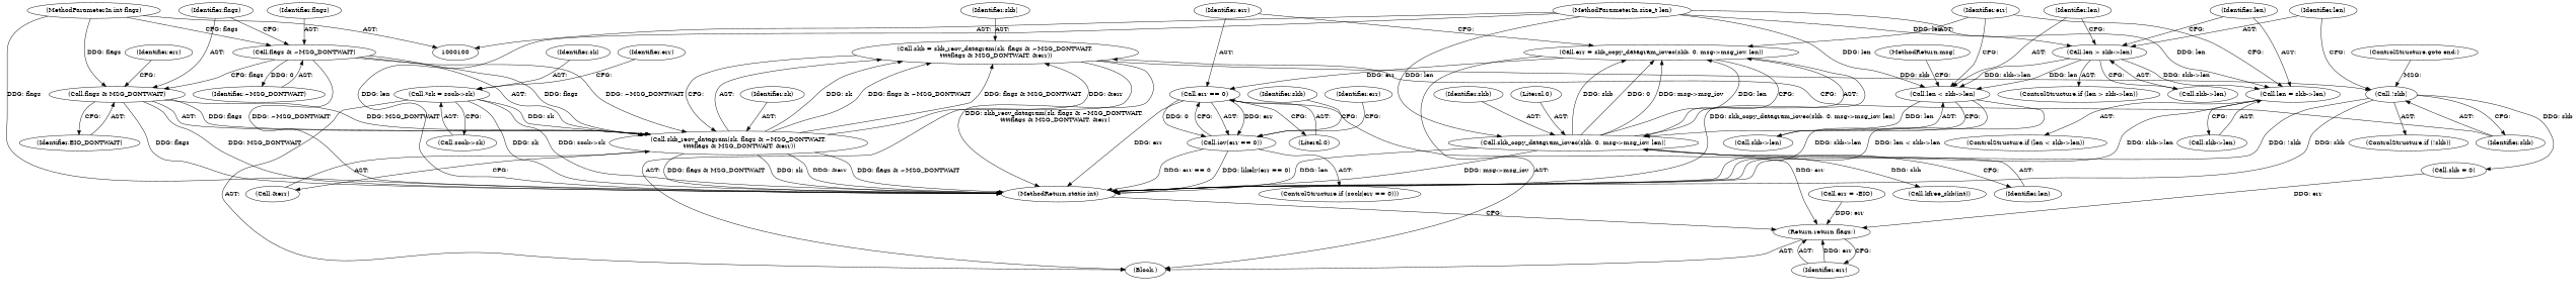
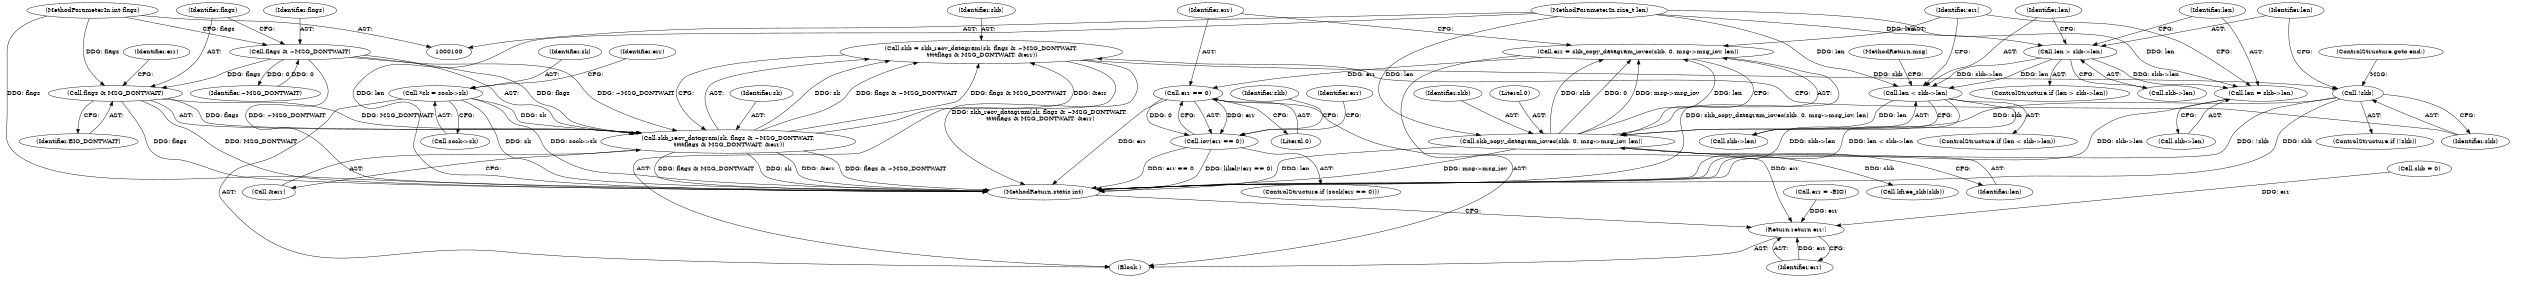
  digraph {
    n1 [label="(Call,err = skb_copy_datagram_iovec(skb, 0, msg->msg_iov, len))"]
    n2 [label="(Call,skb_copy_datagram_iovec(skb, 0, msg->msg_iov, len))"]
    n3 [label="(Call,err == 0)"]
    n4 [label="(MethodReturn,static int)"]
    n5 [label="(Block,)"]
    n6 [label="(Identifier,len)"]
-   n7 [label="(Call,kfree_skb(int))"]
+   n7 [label="(Call,kfree_skb(skb))"]
    n8 [label="(Call,iov(err == 0))"]
-   n9 [label="(Return,return flags;)"]
+   n9 [label="(Return,return err;)"]
    n10 [label="(Literal,0)"]
    n11 [label="(Call,!skb)"]
    n12 [label="(Identifier,skb)"]
    n13 [label="(ControlStructure,if (!skb))"]
    n14 [label="(Call,skb = skb_recv_datagram(sk, flags & ~MSG_DONTWAIT,\n \t\t\t\tflags & MSG_DONTWAIT, &err))"]
    n15 [label="(Call,skb_recv_datagram(sk, flags & ~MSG_DONTWAIT,\n \t\t\t\tflags & MSG_DONTWAIT, &err))"]
    n16 [label="(Call,&err)"]
    n17 [label="(Call,*sk = sock->sk)"]
    n18 [label="(Call,sock->sk)"]
    n19 [label="(Call,flags & ~MSG_DONTWAIT)"]
    n20 [label="(Call,flags & MSG_DONTWAIT)"]
    n21 [label="(Identifier,~MSG_DONTWAIT)"]
    n22 [label="(Identifier,EIO_DONTWAIT)"]
    n23 [label="(MethodParameterIn,int flags)"]
    1000100
    n25 [label="(Call,len < skb->len)"]
    n26 [label="(ControlStructure,if (len < skb->len))"]
    n27 [label="(Call,skb->len)"]
    n28 [label="(Call,len > skb->len)"]
    n29 [label="(Call,len = skb->len)"]
    n30 [label="(Call,skb->len)"]
    n31 [label="(ControlStructure,if (len > skb->len))"]
    n32 [label="(Call,skb->len)"]
    n33 [label="(MethodParameterIn,size_t len)"]
    n34 [label="(ControlStructure,if (sock(err == 0)))"]
    n35 [label="(Identifier,err)"]
    n36 [label="(Call,skb = 0)"]
    n37 [label="(Identifier,skb)"]
    n38 [label="(Identifier,skb)"]
    n39 [label="(Identifier,flags)"]
    n40 [label="(Identifier,err)"]
    n41 [label="(Identifier,sk)"]
    n42 [label="(Identifier,skb)"]
    n43 [label="(Identifier,err)"]
    n44 [label="(MethodReturn,msg)"]
    n45 [label="(Identifier,len)"]
    n46 [label="(Identifier,err)"]
    n47 [label="(Identifier,err)"]
    n48 [label="(Identifier,len)"]
    n49 [label="(Identifier,err)"]
    n50 [label="(Call,err = -EIO)"]
    n51 [label="(Identifier,flags)"]
    n52 [label="(Identifier,sk)"]
    n53 [label="(Identifier,len)"]
    n54 [label="(Literal,0)"]
    n55 [label="(ControlStructure,goto end;)"]
    n1 -> n2 [label="CFG: "]
    n1 -> n3 [label="DDG: err"]
    n1 -> n4 [label="DDG: skb_copy_datagram_iovec(skb, 0, msg->msg_iov, len)"]
    n1 -> n5 [label="AST: "]
    n2 -> n1 [label="AST: "]
    n2 -> n1 [label="DDG: skb"]
    n2 -> n1 [label="DDG: 0"]
    n2 -> n1 [label="DDG: msg->msg_iov"]
    n2 -> n1 [label="DDG: len"]
    n2 -> n4 [label="DDG: len"]
    n2 -> n4 [label="DDG: msg->msg_iov"]
    n2 -> n6 [label="CFG: "]
    n2 -> n7 [label="DDG: skb"]
    n3 -> n4 [label="DDG: err"]
    n3 -> n8 [label="AST: "]
    n3 -> n8 [label="DDG: err"]
    n3 -> n8 [label="DDG: 0"]
    n3 -> n9 [label="DDG: err"]
    n3 -> n10 [label="CFG: "]
    n4 -> n9 [label="CFG: "]
    n6 -> n2 [label="AST: "]
    n8 -> n3 [label="CFG: "]
    n8 -> n4 [label="DDG: likely(err == 0)"]
    n8 -> n4 [label="DDG: err == 0"]
    n8 -> n34 [label="AST: "]
    n9 -> n5 [label="AST: "]
    n9 -> n35 [label="CFG: "]
    n10 -> n3 [label="AST: "]
-   n11 -> n36 [label="DDG: skb"]
+   n11 -> n2 [label="DDG: skb"]
    n11 -> n4 [label="DDG: !skb"]
    n11 -> n4 [label="DDG: skb"]
    n11 -> n12 [label="CFG: "]
    n11 -> n13 [label="AST: "]
    n12 -> n11 [label="AST: "]
    n12 -> n14 [label="CFG: "]
    n14 -> n4 [label="DDG: skb_recv_datagram(sk, flags & ~MSG_DONTWAIT,\n \t\t\t\tflags & MSG_DONTWAIT, &err)"]
    n14 -> n5 [label="AST: "]
    n14 -> n11 [label="DDG: skb"]
    n14 -> n15 [label="CFG: "]
    n15 -> n4 [label="DDG: sk"]
    n15 -> n4 [label="DDG: &err"]
    n15 -> n4 [label="DDG: flags & ~MSG_DONTWAIT"]
    n15 -> n4 [label="DDG: flags & MSG_DONTWAIT"]
    n15 -> n14 [label="AST: "]
    n15 -> n14 [label="DDG: sk"]
    n15 -> n14 [label="DDG: flags & ~MSG_DONTWAIT"]
    n15 -> n14 [label="DDG: flags & MSG_DONTWAIT"]
    n15 -> n14 [label="DDG: &err"]
    n15 -> n16 [label="CFG: "]
    n16 -> n15 [label="AST: "]
    n17 -> n4 [label="DDG: sock->sk"]
    n17 -> n4 [label="DDG: sk"]
    n17 -> n5 [label="AST: "]
    n17 -> n15 [label="DDG: sk"]
    n17 -> n18 [label="CFG: "]
    n18 -> n17 [label="AST: "]
    n19 -> n4 [label="DDG: ~MSG_DONTWAIT"]
    n19 -> n15 [label="AST: "]
    n19 -> n15 [label="DDG: flags"]
    n19 -> n15 [label="DDG: ~MSG_DONTWAIT"]
-   n19 -> n20 [label="CFG: flags"]
+   n19 -> n20 [label="DDG: flags"]
    n19 -> n21 [label="DDG: 0"]
    n20 -> n4 [label="DDG: MSG_DONTWAIT"]
    n20 -> n4 [label="DDG: flags"]
    n20 -> n15 [label="AST: "]
    n20 -> n15 [label="DDG: flags"]
    n20 -> n15 [label="DDG: MSG_DONTWAIT"]
    n20 -> n22 [label="CFG: "]
-   n21 -> n19 [label="AST: "]
+   n21 -> n19 [label="DDG: 0"]
    n22 -> n20 [label="AST: "]
    n23 -> n4 [label="DDG: flags"]
    n23 -> n19 [label="CFG: flags"]
    n23 -> n20 [label="DDG: flags"]
    n23 -> 1000100 [label="AST: "]
    n25 -> n2 [label="DDG: len"]
    n25 -> n4 [label="DDG: skb->len"]
    n25 -> n4 [label="DDG: len < skb->len"]
-   n29 -> n26 [label="AST: "]
+   n25 -> n26 [label="AST: "]
    n25 -> n27 [label="CFG: "]
    n27 -> n25 [label="AST: "]
    n28 -> n25 [label="DDG: len"]
    n28 -> n25 [label="DDG: skb->len"]
    n28 -> n29 [label="DDG: skb->len"]
    n28 -> n30 [label="CFG: "]
    n28 -> n31 [label="AST: "]
    n29 -> n4 [label="DDG: skb->len"]
    n29 -> n32 [label="CFG: "]
    n30 -> n28 [label="AST: "]
    n32 -> n29 [label="AST: "]
    n33 -> n2 [label="DDG: len"]
    n33 -> n4 [label="DDG: len"]
    n33 -> 1000100 [label="AST: "]
    n33 -> n25 [label="DDG: len"]
    n33 -> n28 [label="DDG: len"]
    n33 -> n29 [label="DDG: len"]
    n35 -> n9 [label="AST: "]
    n35 -> n9 [label="DDG: err"]
    n36 -> n9 [label="DDG: err"]
    n37 -> n8 [label="CFG: "]
    n38 -> n14 [label="AST: "]
    n39 -> n19 [label="CFG: "]
    n39 -> n20 [label="AST: "]
    n40 -> n1 [label="CFG: "]
    n40 -> n3 [label="AST: "]
    n41 -> n17 [label="AST: "]
    n42 -> n2 [label="AST: "]
    n43 -> n20 [label="CFG: "]
    n44 -> n25 [label="CFG: "]
    n45 -> n11 [label="CFG: "]
    n45 -> n28 [label="AST: "]
    n46 -> n1 [label="AST: "]
    n46 -> n25 [label="CFG: "]
    n46 -> n29 [label="CFG: "]
    n47 -> n8 [label="CFG: "]
    n48 -> n25 [label="AST: "]
    n48 -> n28 [label="CFG: "]
    n49 -> n17 [label="CFG: "]
    n50 -> n9 [label="DDG: err"]
    n51 -> n19 [label="AST: "]
    n52 -> n15 [label="AST: "]
    n53 -> n28 [label="CFG: "]
    n53 -> n29 [label="AST: "]
    n54 -> n2 [label="AST: "]
    n55 -> n11 [label="MSG: "]
  }
